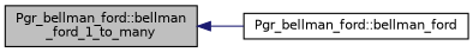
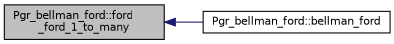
  digraph {
    rankdir=LR
    node [color=black fontname=Helvetica fontsize=10 shape=record style=filled]
-   n1 [fillcolor=grey75 fontcolor=black height=0.2 label="Pgr_bellman_ford::bellman\l_ford_1_to_many" width=0.4]
+   n1 [fillcolor=grey75 fontcolor=black height=0.2 label="Pgr_bellman_ford::ford\l_ford_1_to_many" width=0.4]
    n2 [fillcolor=white height=0.2 label="Pgr_bellman_ford::bellman_ford" width=0.4]
    n1 -> n2 [color=midnightblue dir=back fontname=Helvetica fontsize=10 labelfontname=Helvetica labelfontsize=10 style=solid]
  }
